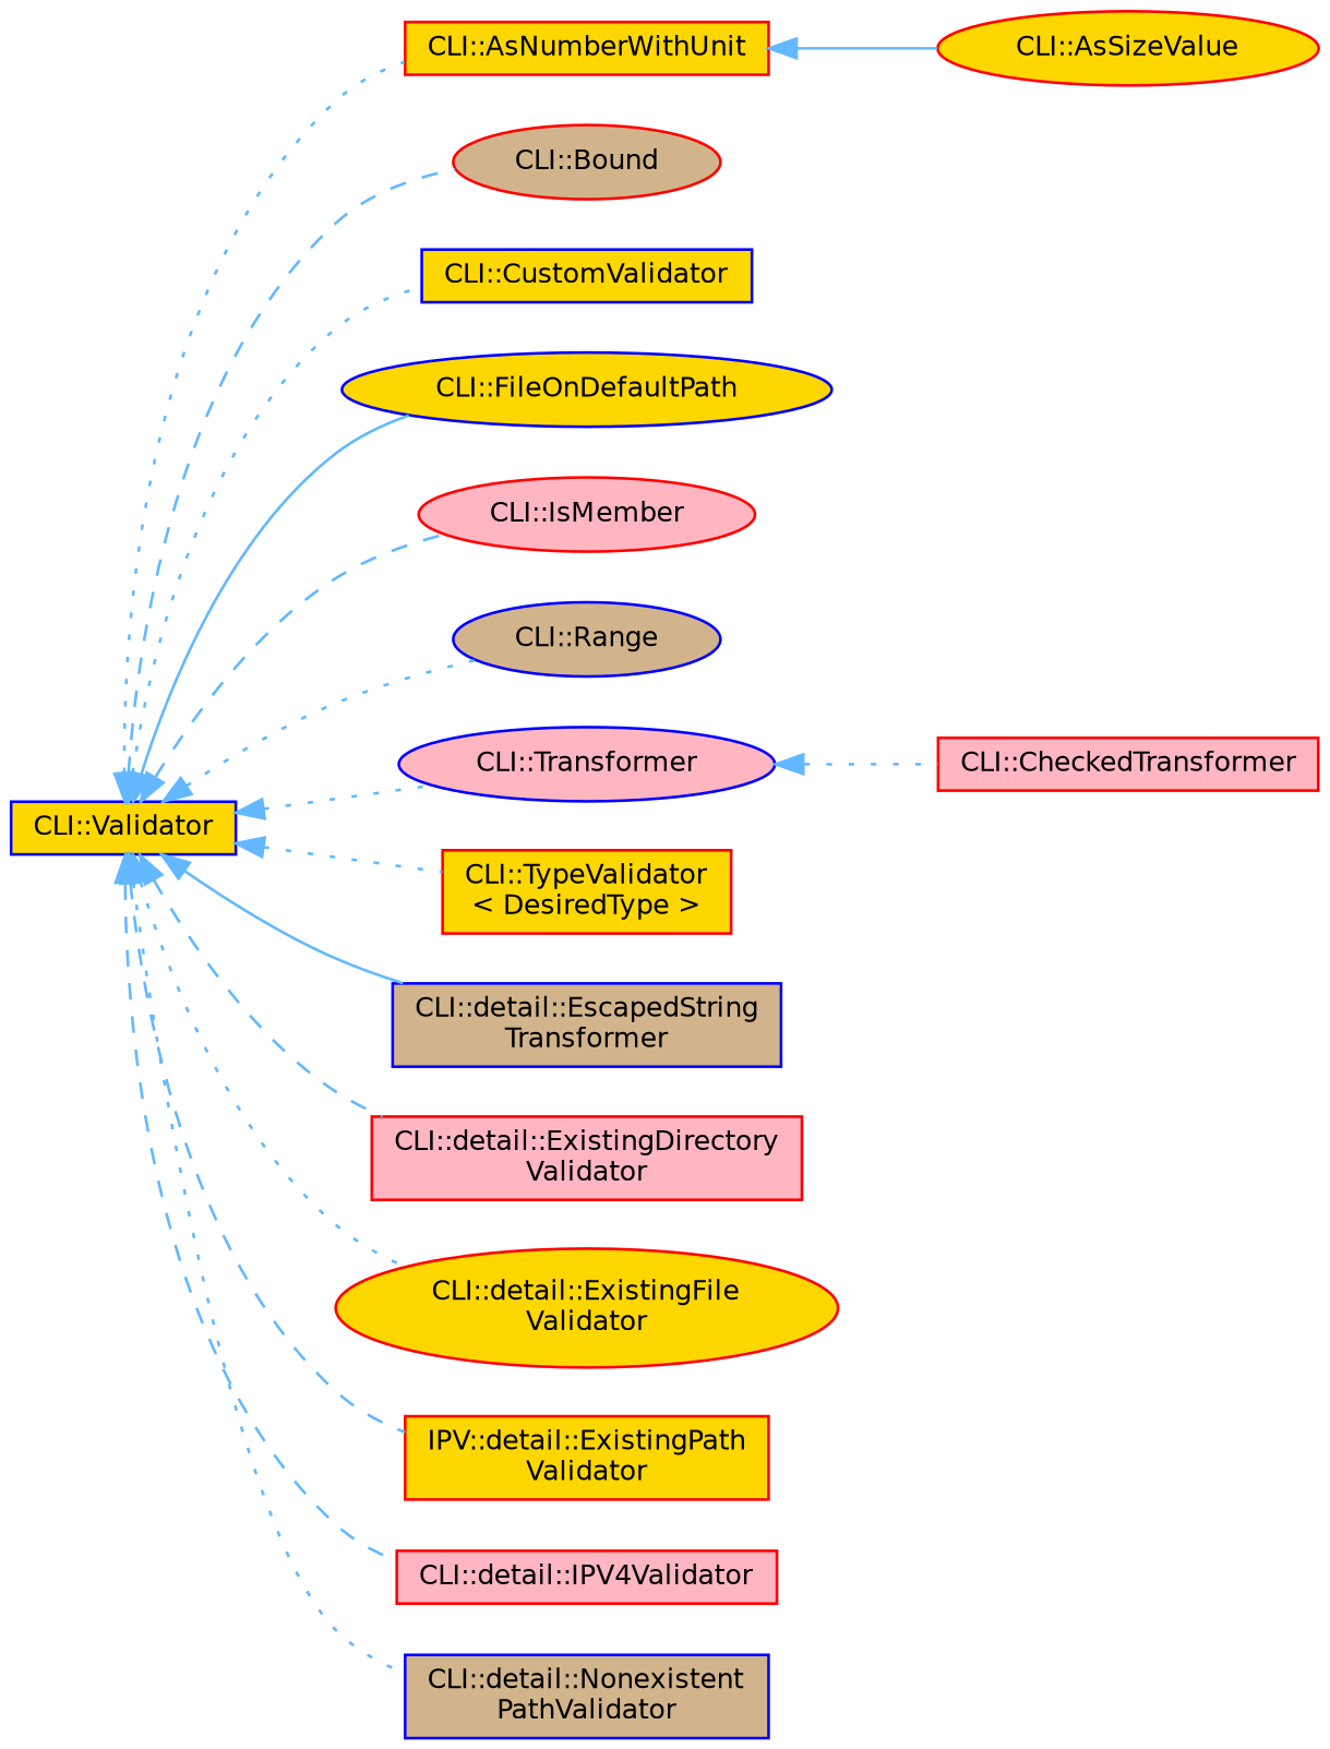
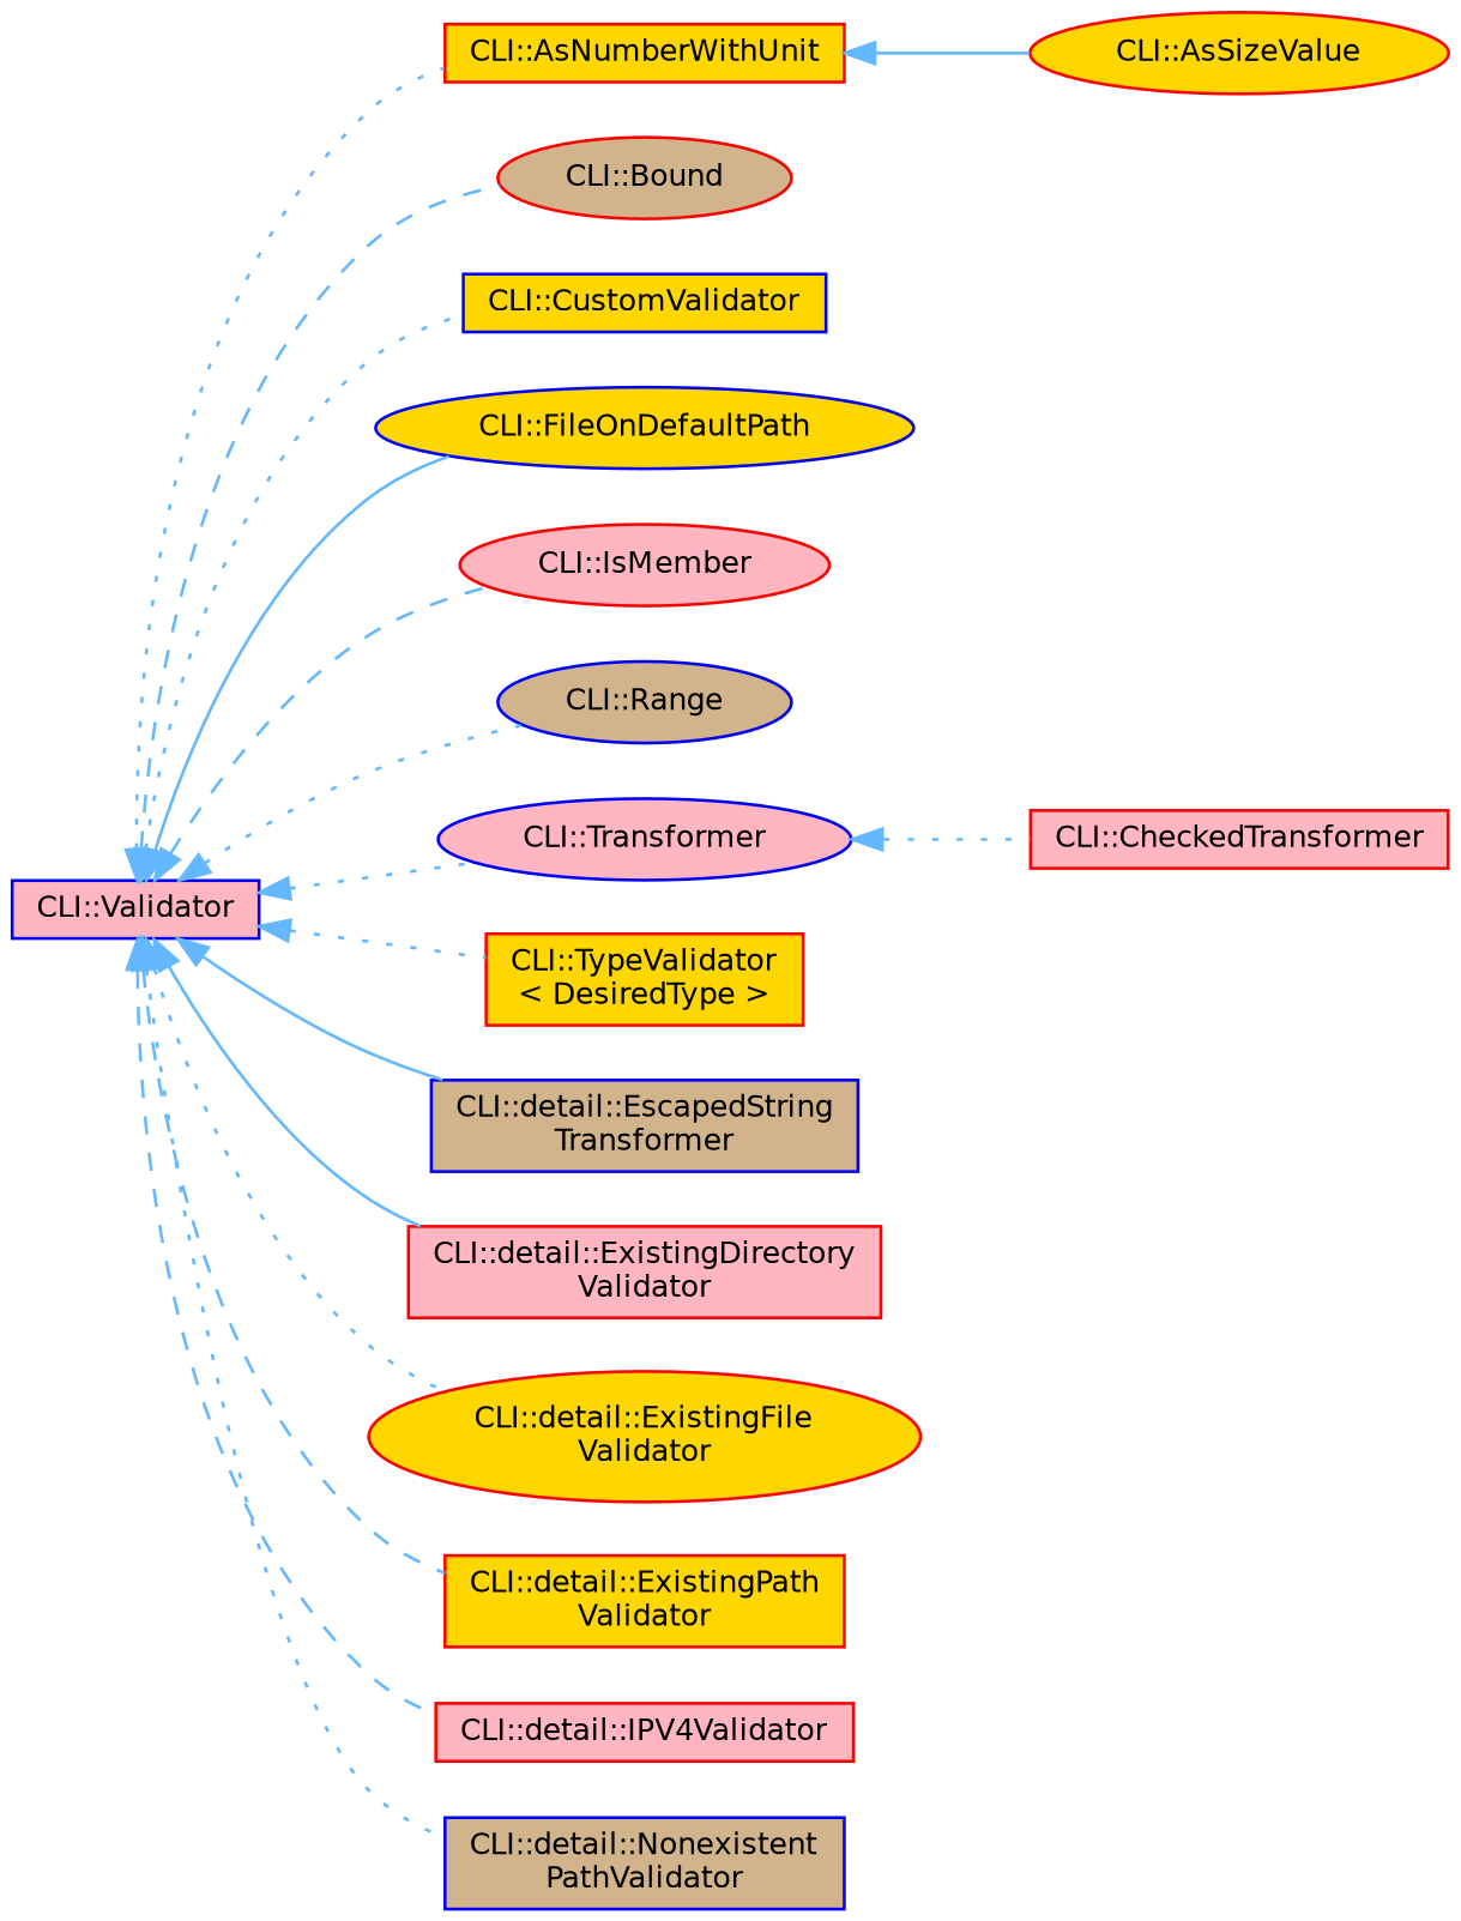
  digraph {
    rankdir=LR
    node [color=red fillcolor=gold fontname=Helvetica fontsize=10 shape=box style=filled]
    edge [color=steelblue1 dir=back fontname=Helvetica fontsize=10 labelfontname=Helvetica labelfontsize=10 style=dotted]
-   n1 [color=blue fontcolor=black height=0.2 label="CLI::Validator" width=0.4]
+   n1 [color=blue fillcolor=lightpink fontcolor=black height=0.2 label="CLI::Validator" width=0.4]
    n2 [height=0.2 label="CLI::AsNumberWithUnit" width=0.4]
    n3 [fillcolor=tan height=0.2 label="CLI::Bound" shape=ellipse width=0.4]
    n4 [color=blue height=0.2 label="CLI::CustomValidator" width=0.4]
    n5 [color=blue height=0.2 label="CLI::FileOnDefaultPath" shape=ellipse width=0.4]
    n6 [fillcolor=lightpink height=0.2 label="CLI::IsMember" shape=ellipse width=0.4]
    n7 [color=blue fillcolor=tan height=0.2 label="CLI::Range" shape=ellipse width=0.4]
    n8 [color=blue fillcolor=lightpink height=0.2 label="CLI::Transformer" shape=ellipse width=0.4]
    n9 [height=0.2 label="CLI::TypeValidator\l\< DesiredType \>" width=0.4]
    n10 [color=blue fillcolor=tan height=0.2 label="CLI::detail::EscapedString\lTransformer" width=0.4]
    n11 [fillcolor=lightpink height=0.2 label="CLI::detail::ExistingDirectory\lValidator" width=0.4]
    n12 [height=0.2 label="CLI::detail::ExistingFile\lValidator" shape=ellipse width=0.4]
-   n13 [height=0.2 label="IPV::detail::ExistingPath\lValidator" width=0.4]
+   n13 [height=0.2 label="CLI::detail::ExistingPath\lValidator" width=0.4]
    n14 [fillcolor=lightpink height=0.2 label="CLI::detail::IPV4Validator" width=0.4]
    n15 [color=blue fillcolor=tan height=0.2 label="CLI::detail::Nonexistent\lPathValidator" width=0.4]
    n16 [height=0.2 label="CLI::AsSizeValue" shape=ellipse width=0.4]
    n17 [fillcolor=lightpink height=0.2 label="CLI::CheckedTransformer" width=0.4]
    n1 -> n2
    n1 -> n3 [style=dashed]
    n1 -> n4
    n1 -> n5 [style=solid]
    n1 -> n6 [style=dashed]
    n1 -> n7
    n1 -> n8
    n1 -> n9
    n1 -> n10 [style=solid]
-   n1 -> n11 [style=dashed]
+   n1 -> n11 [style=solid]
    n1 -> n12
    n1 -> n13 [style=dashed]
    n1 -> n14 [style=dashed]
    n1 -> n15
    n2 -> n16 [style=solid]
    n8 -> n17
  }
